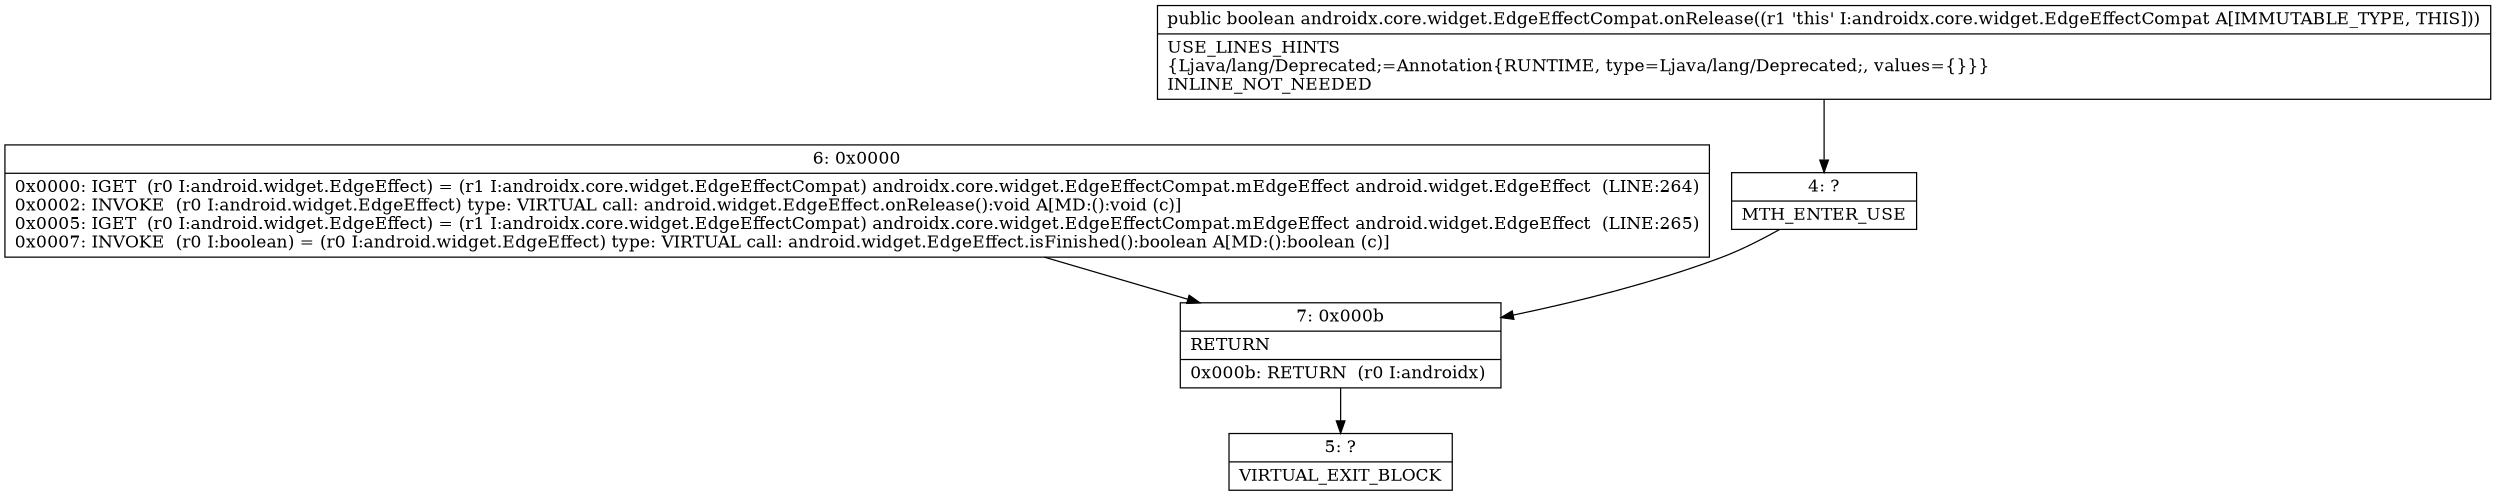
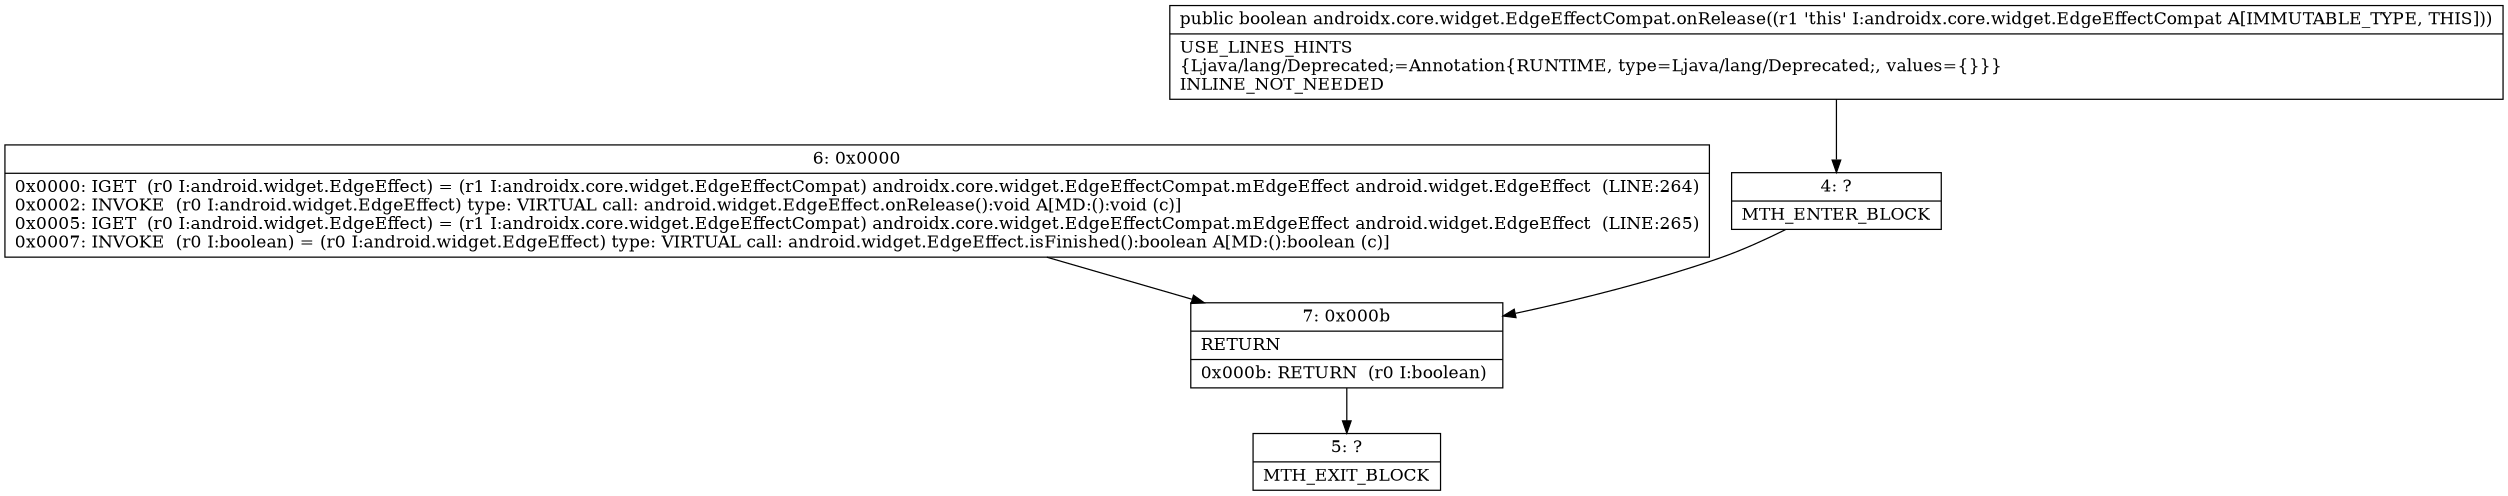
  digraph {
    node [shape=record]
-   n1 [label="{4\:\ ?|MTH_ENTER_USE\l}"]
-   n2 [label="{7\:\ 0x000b|RETURN\l|0x000b: RETURN  (r0 I:androidx) \l}"]
+   n1 [label="{4\:\ ?|MTH_ENTER_BLOCK\l}"]
+   n2 [label="{7\:\ 0x000b|RETURN\l|0x000b: RETURN  (r0 I:boolean) \l}"]
    n3 [label="{6\:\ 0x0000|0x0000: IGET  (r0 I:android.widget.EdgeEffect) = (r1 I:androidx.core.widget.EdgeEffectCompat) androidx.core.widget.EdgeEffectCompat.mEdgeEffect android.widget.EdgeEffect  (LINE:264)\l0x0002: INVOKE  (r0 I:android.widget.EdgeEffect) type: VIRTUAL call: android.widget.EdgeEffect.onRelease():void A[MD:():void (c)]\l0x0005: IGET  (r0 I:android.widget.EdgeEffect) = (r1 I:androidx.core.widget.EdgeEffectCompat) androidx.core.widget.EdgeEffectCompat.mEdgeEffect android.widget.EdgeEffect  (LINE:265)\l0x0007: INVOKE  (r0 I:boolean) = (r0 I:android.widget.EdgeEffect) type: VIRTUAL call: android.widget.EdgeEffect.isFinished():boolean A[MD:():boolean (c)]\l}"]
-   n4 [label="{5\:\ ?|VIRTUAL_EXIT_BLOCK\l}"]
+   n4 [label="{5\:\ ?|MTH_EXIT_BLOCK\l}"]
    n5 [label="{public boolean androidx.core.widget.EdgeEffectCompat.onRelease((r1 'this' I:androidx.core.widget.EdgeEffectCompat A[IMMUTABLE_TYPE, THIS]))  | USE_LINES_HINTS\l\{Ljava\/lang\/Deprecated;=Annotation\{RUNTIME, type=Ljava\/lang\/Deprecated;, values=\{\}\}\}\lINLINE_NOT_NEEDED\l}"]
    n1 -> n2
    n2 -> n4
    n3 -> n2
    n5 -> n1
  }
